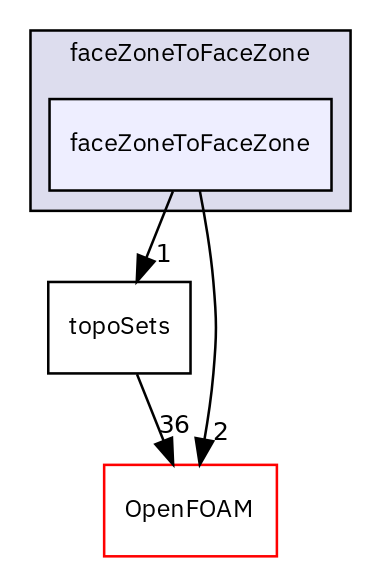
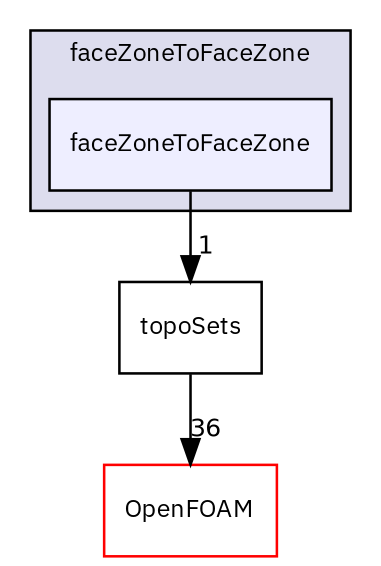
  digraph {
    compound=true
    fontname="IBM Plex Sans"
    node [fontname="IBM Plex Sans" fontsize=10 shape=box]
    edge [fontname="IBM Plex Sans" labeldistance=1.5 labelfontname=Helvetica labelfontsize=10]
    n1 [fillcolor="#eeeeff" label=faceZoneToFaceZone pencolor=black style=filled]
    n2 [label=topoSets]
    n3 [color=red label=OpenFOAM]
    subgraph cluster_1 {
      bgcolor="#ddddee"
      fontsize=10
      label=faceZoneToFaceZone
      pencolor=black
      n1
    }
    n1 -> n2 [headlabel=1]
-   n1 -> n3 [headlabel=2]
    n2 -> n3 [headlabel=36]
  }
